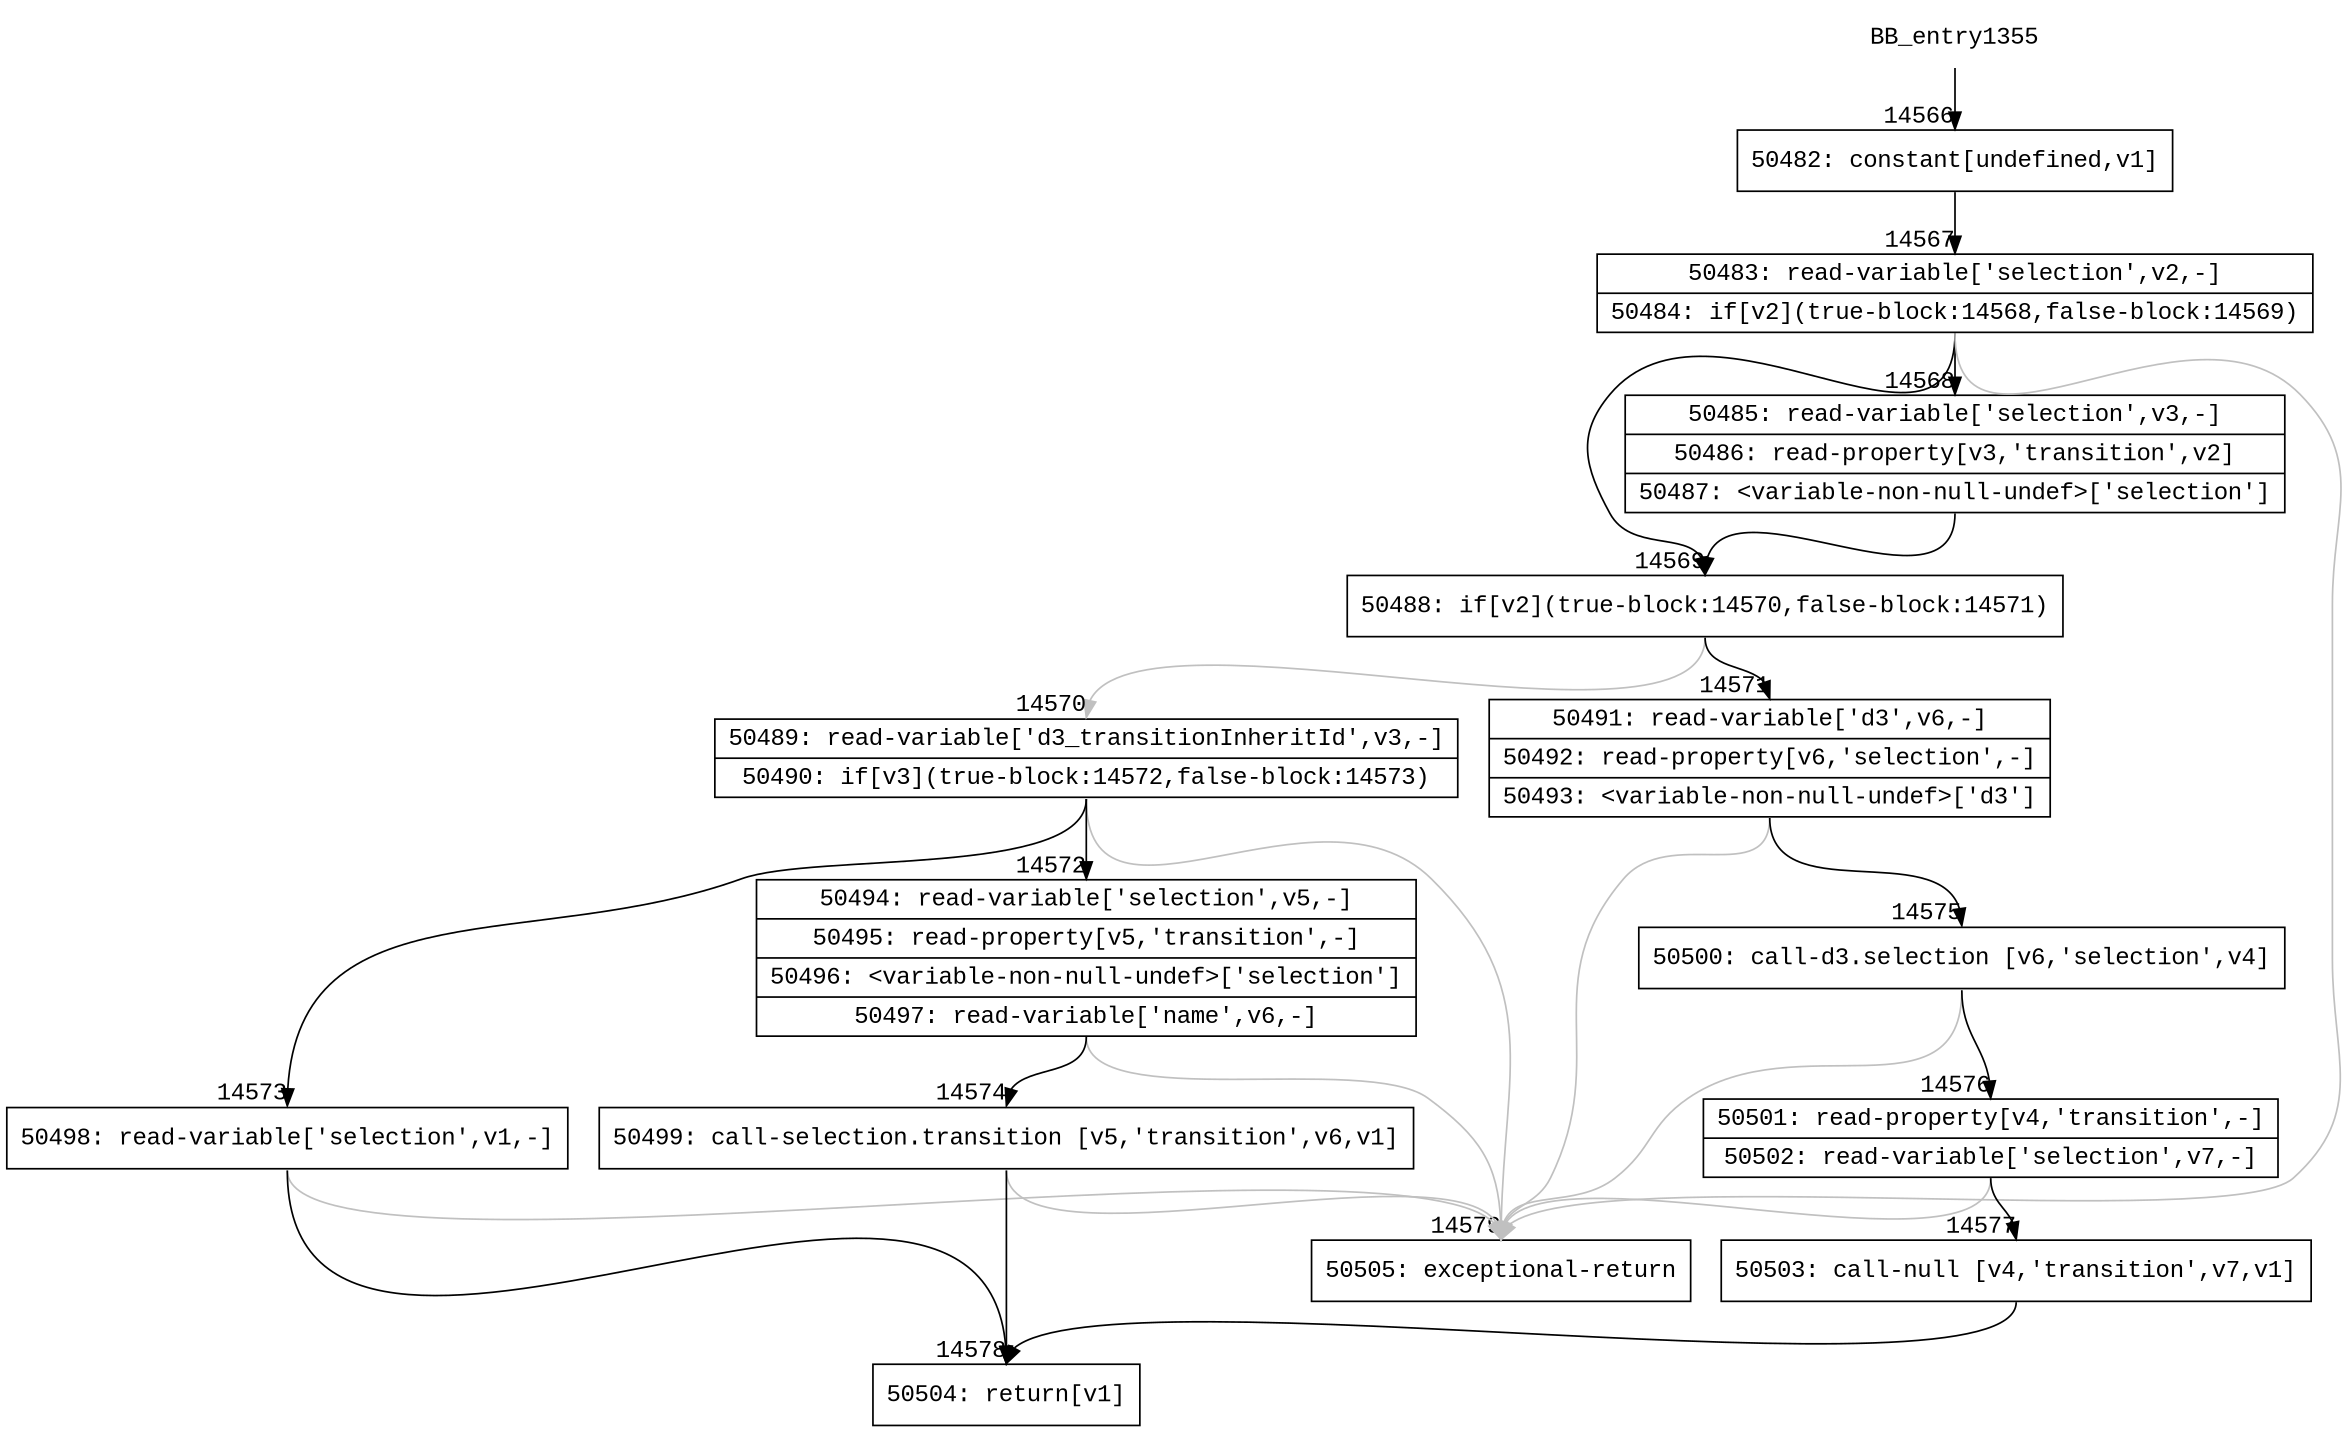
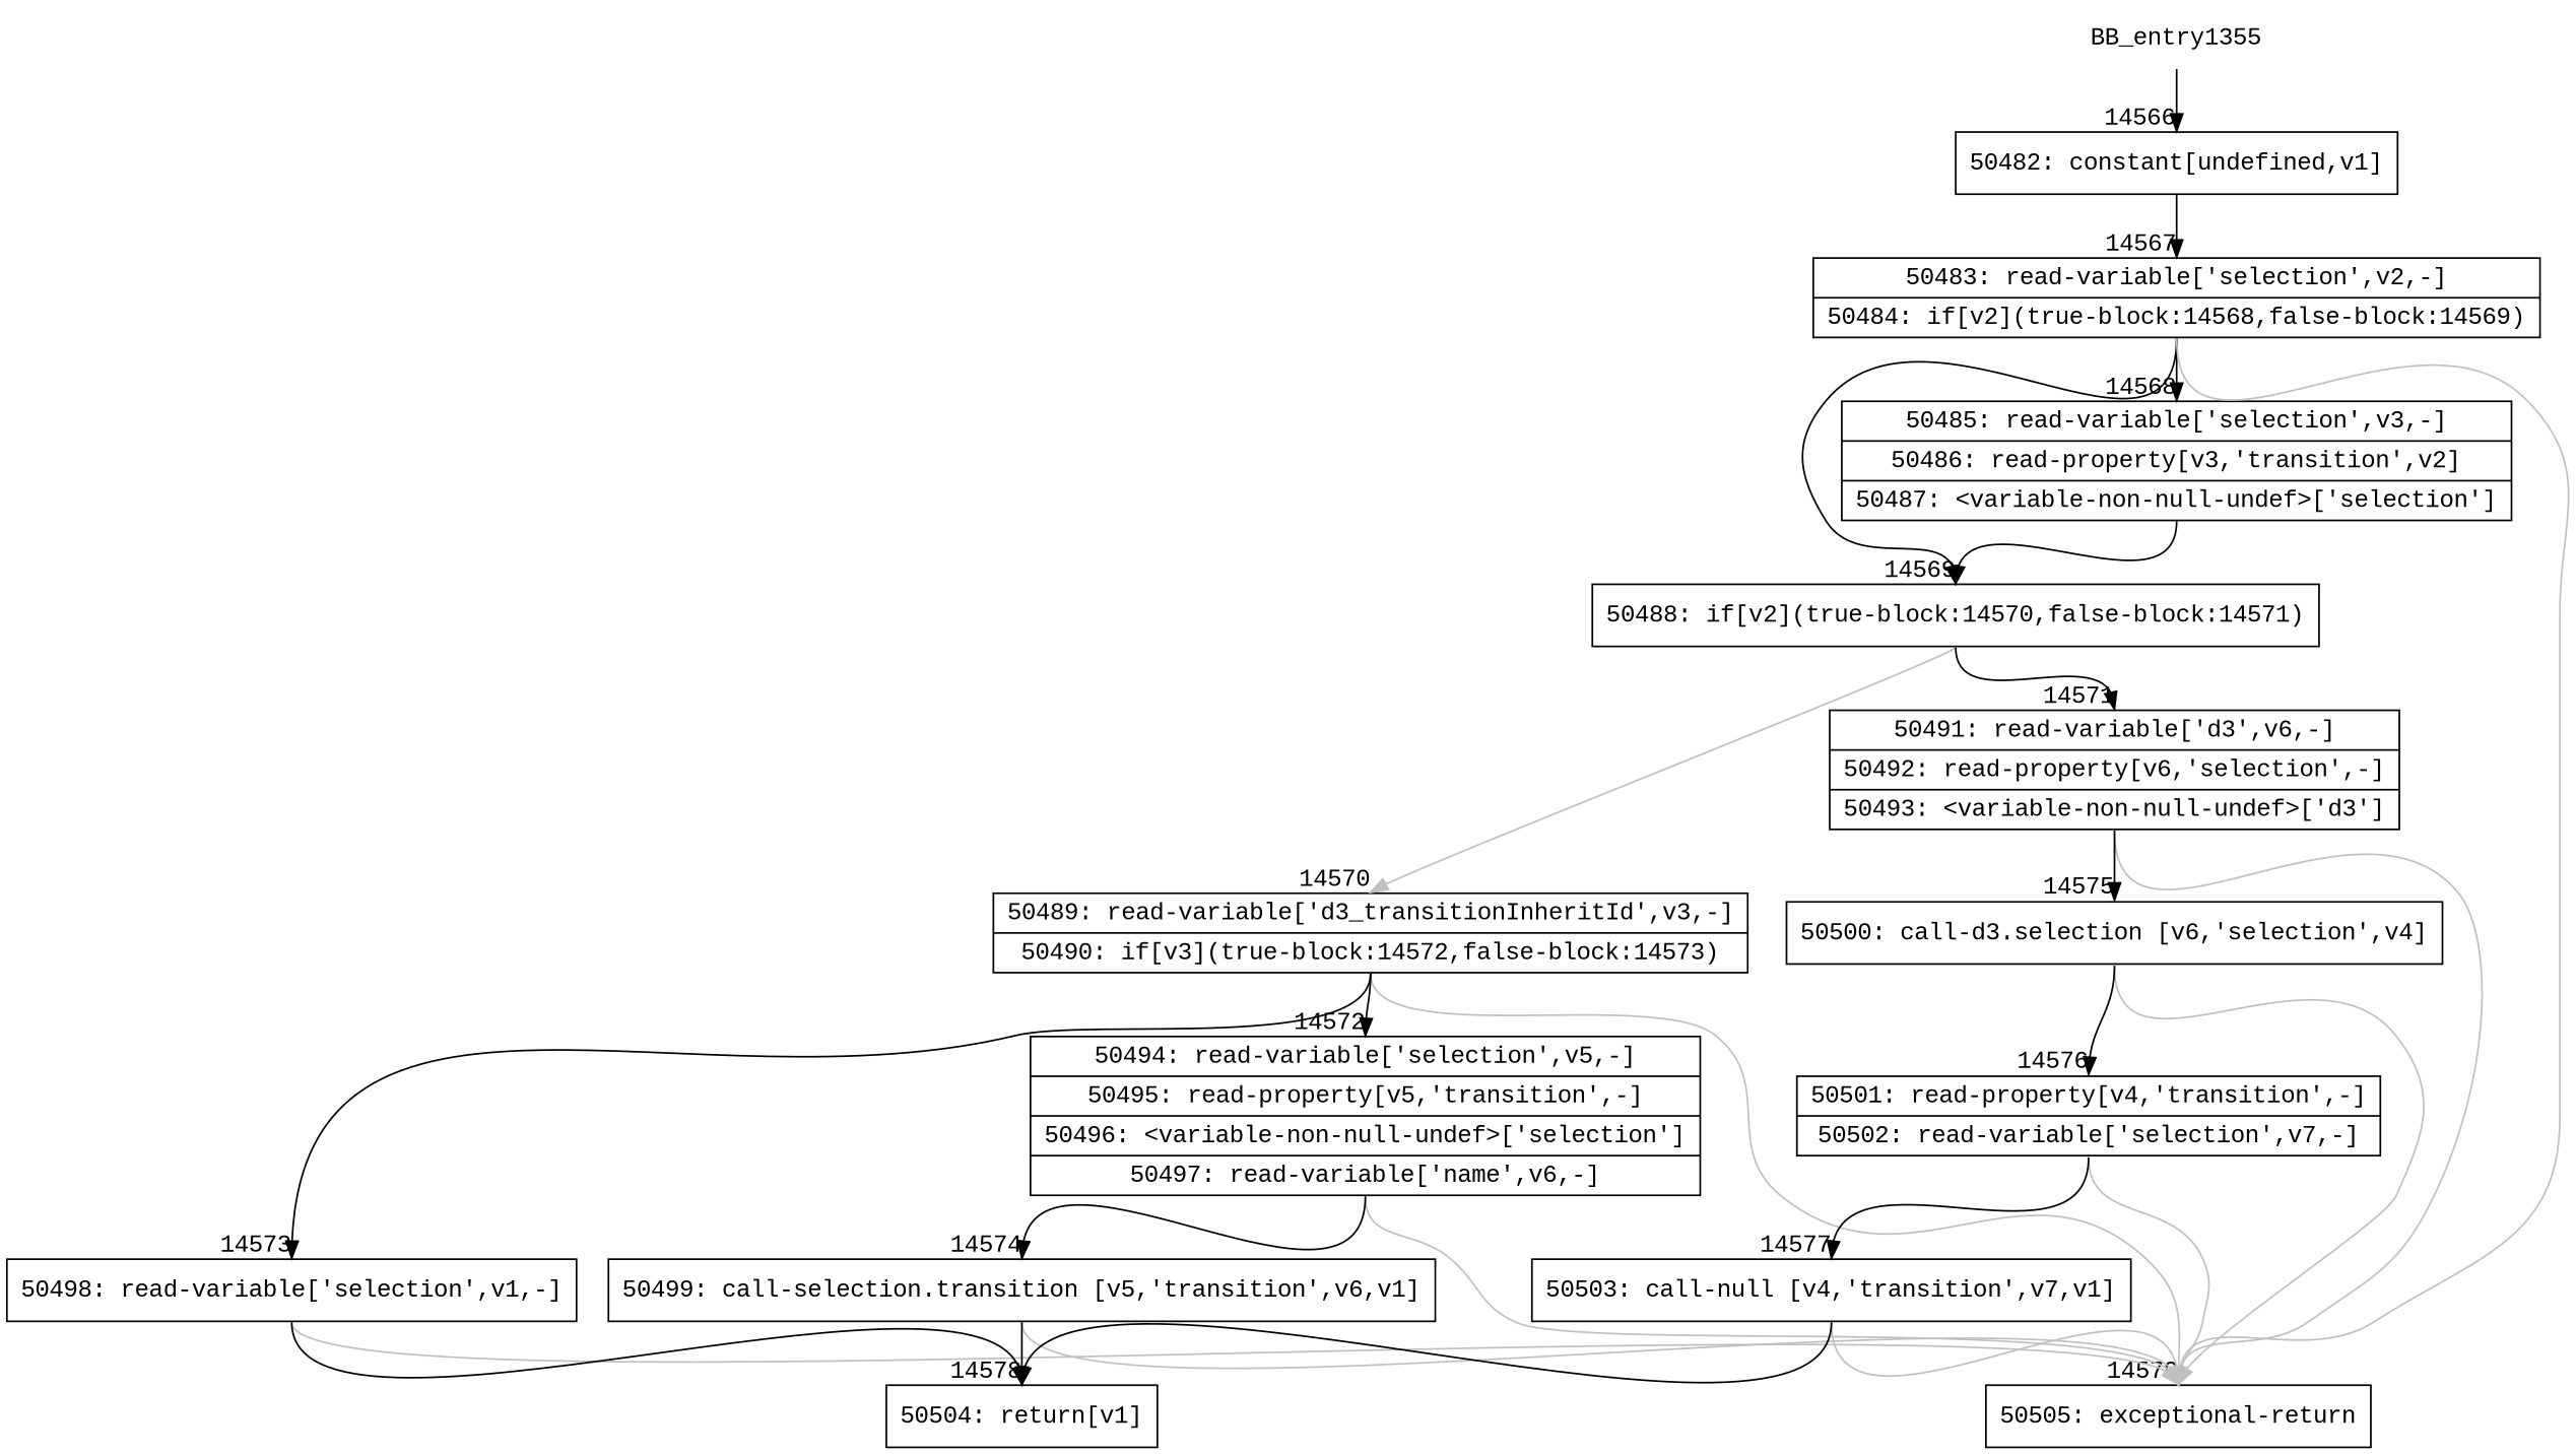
  digraph {
    fontname="Liberation Mono"
    rankdir=TD
    node [fontname="Liberation Mono" shape=record]
    edge [fontname="Liberation Mono" headport=n tailport=s]
    BB_entry1355 [shape=none]
    n2 [label="{50482: constant[undefined,v1]}"]
    n3 [label="{50483: read-variable['selection',v2,-]|50484: if[v2](true-block:14568,false-block:14569)}"]
    n4 [label="{50488: if[v2](true-block:14570,false-block:14571)}"]
    n5 [label="{50485: read-variable['selection',v3,-]|50486: read-property[v3,'transition',v2]|50487: \<variable-non-null-undef\>['selection']}"]
    n6 [label="{50505: exceptional-return}"]
    n7 [label="{50489: read-variable['d3_transitionInheritId',v3,-]|50490: if[v3](true-block:14572,false-block:14573)}"]
    n8 [label="{50491: read-variable['d3',v6,-]|50492: read-property[v6,'selection',-]|50493: \<variable-non-null-undef\>['d3']}"]
    n9 [label="{50494: read-variable['selection',v5,-]|50495: read-property[v5,'transition',-]|50496: \<variable-non-null-undef\>['selection']|50497: read-variable['name',v6,-]}"]
    n10 [label="{50498: read-variable['selection',v1,-]}"]
    n11 [label="{50500: call-d3.selection [v6,'selection',v4]}"]
    n12 [label="{50499: call-selection.transition [v5,'transition',v6,v1]}"]
    n13 [label="{50504: return[v1]}"]
    n14 [label="{50501: read-property[v4,'transition',-]|50502: read-variable['selection',v7,-]}"]
    n15 [label="{50503: call-null [v4,'transition',v7,v1]}"]
    BB_entry1355 -> n2 [headlabel="    14566"]
    n2 -> n3 [headlabel="      14567"]
    n3 -> n4 [headlabel="      14569"]
    n3 -> n5 [headlabel="      14568"]
    n3 -> n6 [color=gray headlabel="      14579"]
    n4 -> n7 [color=gray headlabel="      14570"]
    n4 -> n8 [headlabel="      14571"]
    n5 -> n4
    n7 -> n6 [color=gray]
    n7 -> n9 [headlabel="      14572"]
    n7 -> n10 [headlabel="      14573"]
    n8 -> n6 [color=gray]
    n8 -> n11 [headlabel="      14575"]
    n9 -> n6 [color=gray]
    n9 -> n12 [headlabel="      14574"]
    n10 -> n6 [color=gray]
    n10 -> n13 [headlabel="      14578"]
    n11 -> n6 [color=gray]
    n11 -> n14 [headlabel="      14576"]
    n12 -> n6 [color=gray]
    n12 -> n13
    n14 -> n6 [color=gray]
    n14 -> n15 [headlabel="      14577"]
+   n15 -> n6 [color=gray]
    n15 -> n13
  }
